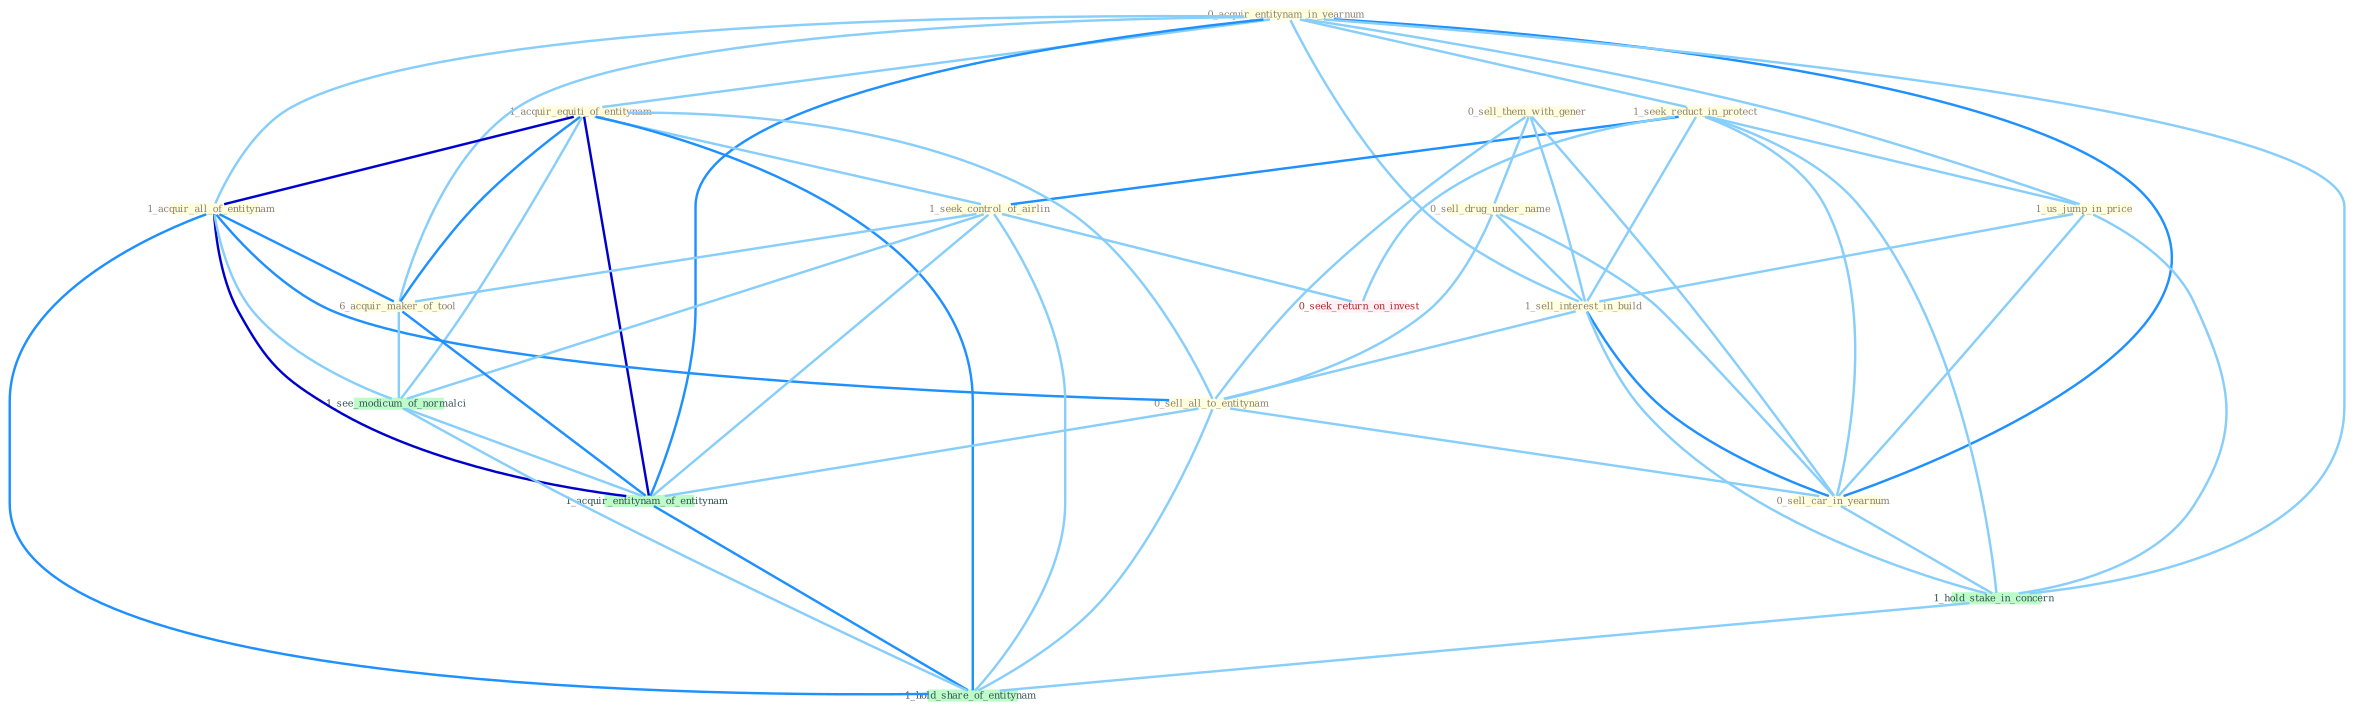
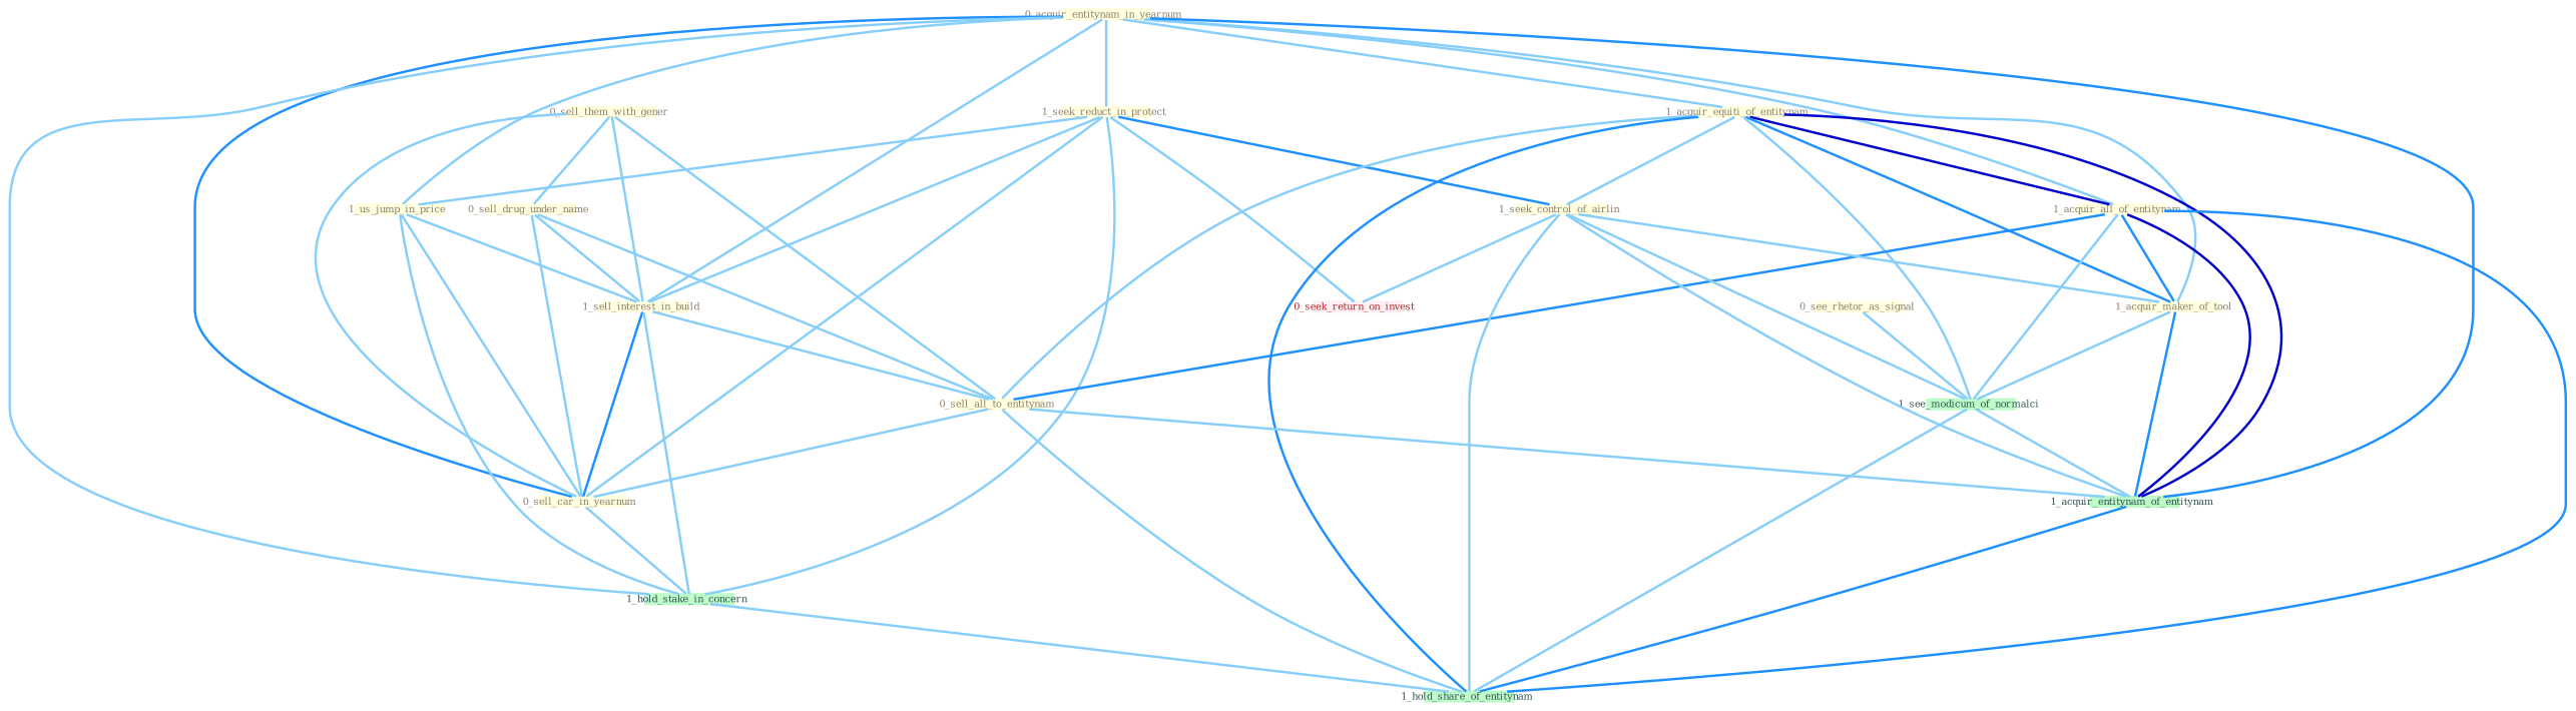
  graph {
    node [color="#ffffe0" fixedsize=true fontcolor="#8b7d6b" fontsize=4 shape=polygon style=filled]
    edge [color="#87cefa" w=1]
    "0_acquir_entitynam_in_yearnum " [height=.06 width=.5]
    "1_seek_reduct_in_protect " [height=.06 width=.5]
+   "0_see_rhetor_as_signal " [height=.06 width=.5]
    "0_sell_them_with_gener " [height=.06 width=.5]
    "1_us_jump_in_price " [height=.06 width=.5]
    "0_sell_drug_under_name " [height=.06 width=.5]
    "1_sell_interest_in_build " [height=.06 width=.5]
    "1_acquir_equiti_of_entitynam " [height=.06 width=.5]
    "1_acquir_all_of_entitynam " [height=.06 width=.5]
    "1_seek_control_of_airlin " [height=.06 width=.5]
    "0_sell_all_to_entitynam " [height=.06 width=.5]
-   "1_acquir_maker_of_tool " [height=.06 width=.5 label="6_acquir_maker_of_tool"]
+   "1_acquir_maker_of_tool " [height=.06 width=.5]
    "0_sell_car_in_yearnum " [height=.06 width=.5]
    "0_seek_return_on_invest " [color="#fff0f5" fontcolor="#b22222" height=.06 width=.5]
    "1_hold_stake_in_concern " [color="#BDFCC9" fontcolor="#2f4f4f" height=.06 width=.5]
    "1_acquir_entitynam_of_entitynam " [color="#BDFCC9" fontcolor="#2f4f4f" height=.06 width=.5]
    "1_see_modicum_of_normalci " [color="#BDFCC9" fontcolor="#2f4f4f" height=.06 width=.5]
    "1_hold_share_of_entitynam " [color="#BDFCC9" fontcolor="#2f4f4f" height=.06 width=.5]
    subgraph sub_1 {
      "0_acquir_entitynam_in_yearnum "
      "1_seek_reduct_in_protect "
+     "0_see_rhetor_as_signal "
      "0_sell_them_with_gener "
      "1_us_jump_in_price "
      "0_sell_drug_under_name "
      "1_sell_interest_in_build "
      "1_acquir_equiti_of_entitynam "
      "1_acquir_all_of_entitynam "
      "1_seek_control_of_airlin "
      "0_sell_all_to_entitynam "
      "1_acquir_maker_of_tool "
      "0_sell_car_in_yearnum "
    }
    subgraph sub_2 {
      "0_seek_return_on_invest "
    }
    "0_acquir_entitynam_in_yearnum " -- "1_seek_reduct_in_protect "
    "0_acquir_entitynam_in_yearnum " -- "1_us_jump_in_price "
    "0_acquir_entitynam_in_yearnum " -- "1_sell_interest_in_build "
    "0_acquir_entitynam_in_yearnum " -- "1_acquir_equiti_of_entitynam "
    "0_acquir_entitynam_in_yearnum " -- "1_acquir_all_of_entitynam "
    "0_acquir_entitynam_in_yearnum " -- "1_acquir_maker_of_tool "
    "0_acquir_entitynam_in_yearnum " -- "0_sell_car_in_yearnum " [color="#1e90ff" w=2]
    "0_acquir_entitynam_in_yearnum " -- "1_hold_stake_in_concern "
    "0_acquir_entitynam_in_yearnum " -- "1_acquir_entitynam_of_entitynam " [color="#1e90ff" w=2]
    "1_seek_reduct_in_protect " -- "1_us_jump_in_price "
    "1_seek_reduct_in_protect " -- "1_sell_interest_in_build "
    "1_seek_reduct_in_protect " -- "1_seek_control_of_airlin " [color="#1e90ff"]
    "1_seek_reduct_in_protect " -- "0_sell_car_in_yearnum "
    "1_seek_reduct_in_protect " -- "0_seek_return_on_invest "
    "1_seek_reduct_in_protect " -- "1_hold_stake_in_concern "
+   "0_see_rhetor_as_signal " -- "1_see_modicum_of_normalci "
    "0_sell_them_with_gener " -- "0_sell_drug_under_name "
    "0_sell_them_with_gener " -- "1_sell_interest_in_build "
    "0_sell_them_with_gener " -- "0_sell_all_to_entitynam "
    "0_sell_them_with_gener " -- "0_sell_car_in_yearnum "
    "1_us_jump_in_price " -- "1_sell_interest_in_build "
    "1_us_jump_in_price " -- "0_sell_car_in_yearnum "
    "1_us_jump_in_price " -- "1_hold_stake_in_concern "
    "0_sell_drug_under_name " -- "1_sell_interest_in_build "
    "0_sell_drug_under_name " -- "0_sell_all_to_entitynam "
    "0_sell_drug_under_name " -- "0_sell_car_in_yearnum "
    "1_sell_interest_in_build " -- "0_sell_all_to_entitynam "
    "1_sell_interest_in_build " -- "0_sell_car_in_yearnum " [color="#1e90ff" w=2]
    "1_sell_interest_in_build " -- "1_hold_stake_in_concern "
    "1_acquir_equiti_of_entitynam " -- "1_acquir_all_of_entitynam " [color="#0000cd" w=3]
    "1_acquir_equiti_of_entitynam " -- "1_seek_control_of_airlin "
    "1_acquir_equiti_of_entitynam " -- "0_sell_all_to_entitynam "
    "1_acquir_equiti_of_entitynam " -- "1_acquir_maker_of_tool " [color="#1e90ff" w=2]
    "1_acquir_equiti_of_entitynam " -- "1_acquir_entitynam_of_entitynam " [color="#0000cd" w=3]
    "1_acquir_equiti_of_entitynam " -- "1_see_modicum_of_normalci "
    "1_acquir_equiti_of_entitynam " -- "1_hold_share_of_entitynam " [color="#1e90ff" w=2]
    "1_acquir_all_of_entitynam " -- "0_sell_all_to_entitynam " [color="#1e90ff" w=2]
    "1_acquir_all_of_entitynam " -- "1_acquir_maker_of_tool " [color="#1e90ff" w=2]
    "1_acquir_all_of_entitynam " -- "1_acquir_entitynam_of_entitynam " [color="#0000cd" w=3]
    "1_acquir_all_of_entitynam " -- "1_see_modicum_of_normalci "
    "1_acquir_all_of_entitynam " -- "1_hold_share_of_entitynam " [color="#1e90ff" w=2]
    "1_seek_control_of_airlin " -- "1_acquir_maker_of_tool "
    "1_seek_control_of_airlin " -- "0_seek_return_on_invest "
    "1_seek_control_of_airlin " -- "1_acquir_entitynam_of_entitynam "
    "1_seek_control_of_airlin " -- "1_see_modicum_of_normalci "
    "1_seek_control_of_airlin " -- "1_hold_share_of_entitynam "
    "0_sell_all_to_entitynam " -- "0_sell_car_in_yearnum "
    "0_sell_all_to_entitynam " -- "1_acquir_entitynam_of_entitynam "
    "0_sell_all_to_entitynam " -- "1_hold_share_of_entitynam "
    "1_acquir_maker_of_tool " -- "1_acquir_entitynam_of_entitynam " [color="#1e90ff" w=2]
    "1_acquir_maker_of_tool " -- "1_see_modicum_of_normalci "
    "0_sell_car_in_yearnum " -- "1_hold_stake_in_concern "
    "1_hold_stake_in_concern " -- "1_hold_share_of_entitynam "
    "1_acquir_entitynam_of_entitynam " -- "1_hold_share_of_entitynam " [color="#1e90ff" w=2]
    "1_see_modicum_of_normalci " -- "1_acquir_entitynam_of_entitynam "
    "1_see_modicum_of_normalci " -- "1_hold_share_of_entitynam "
  }
